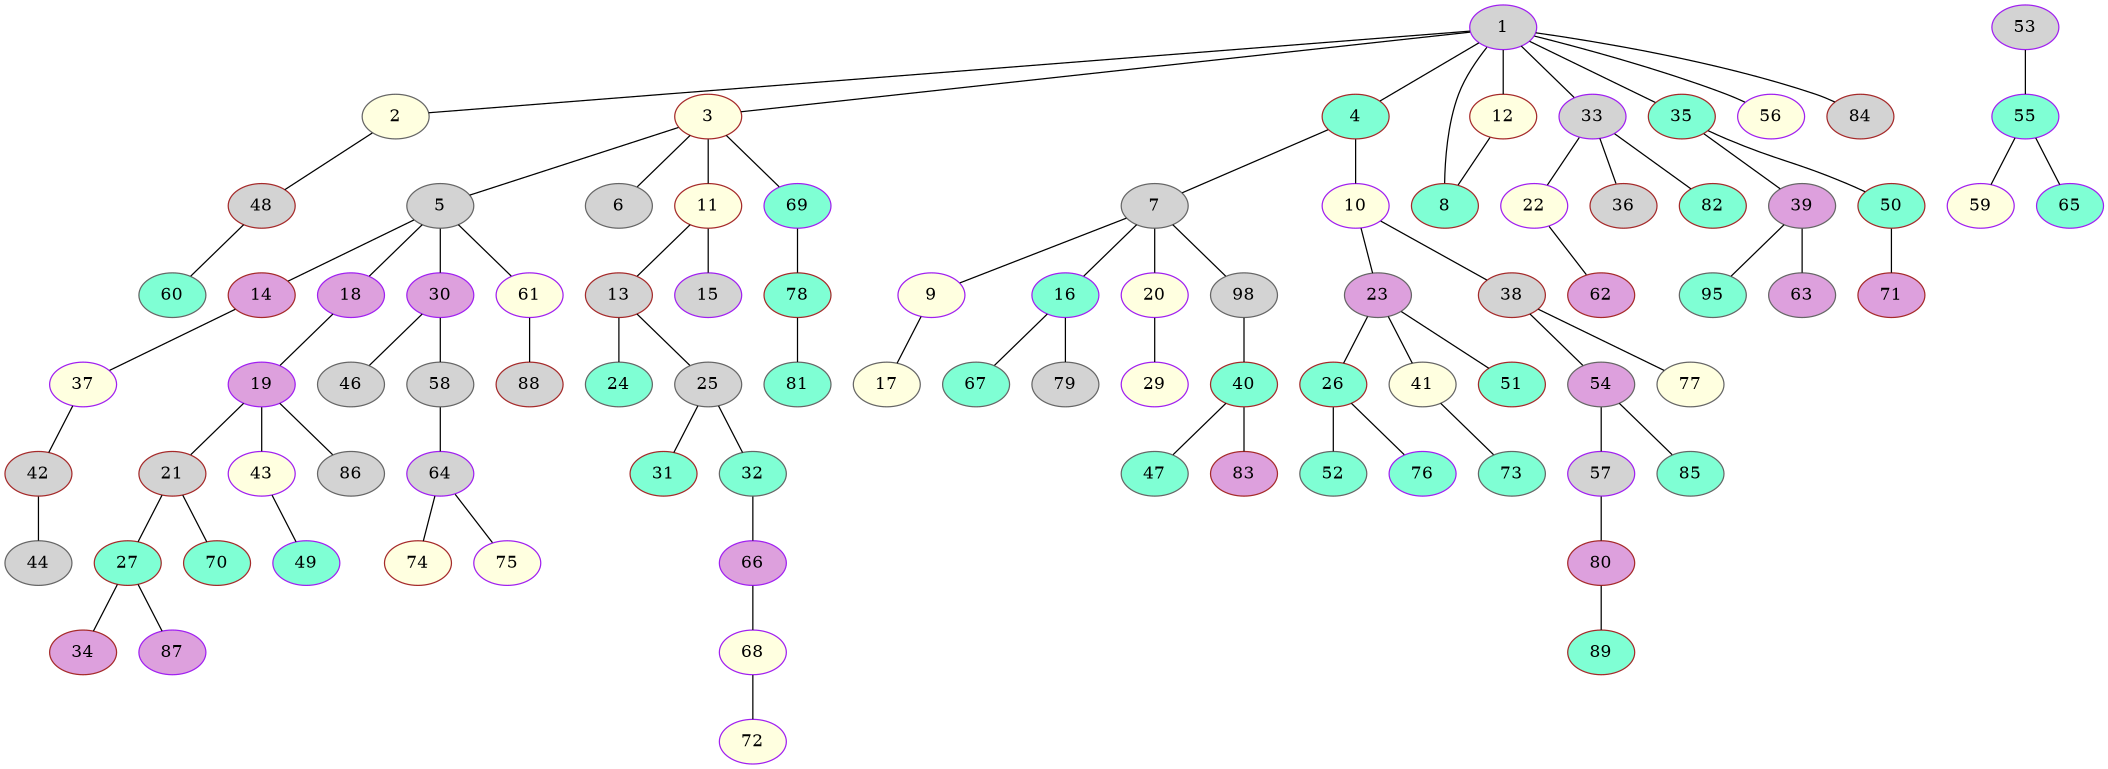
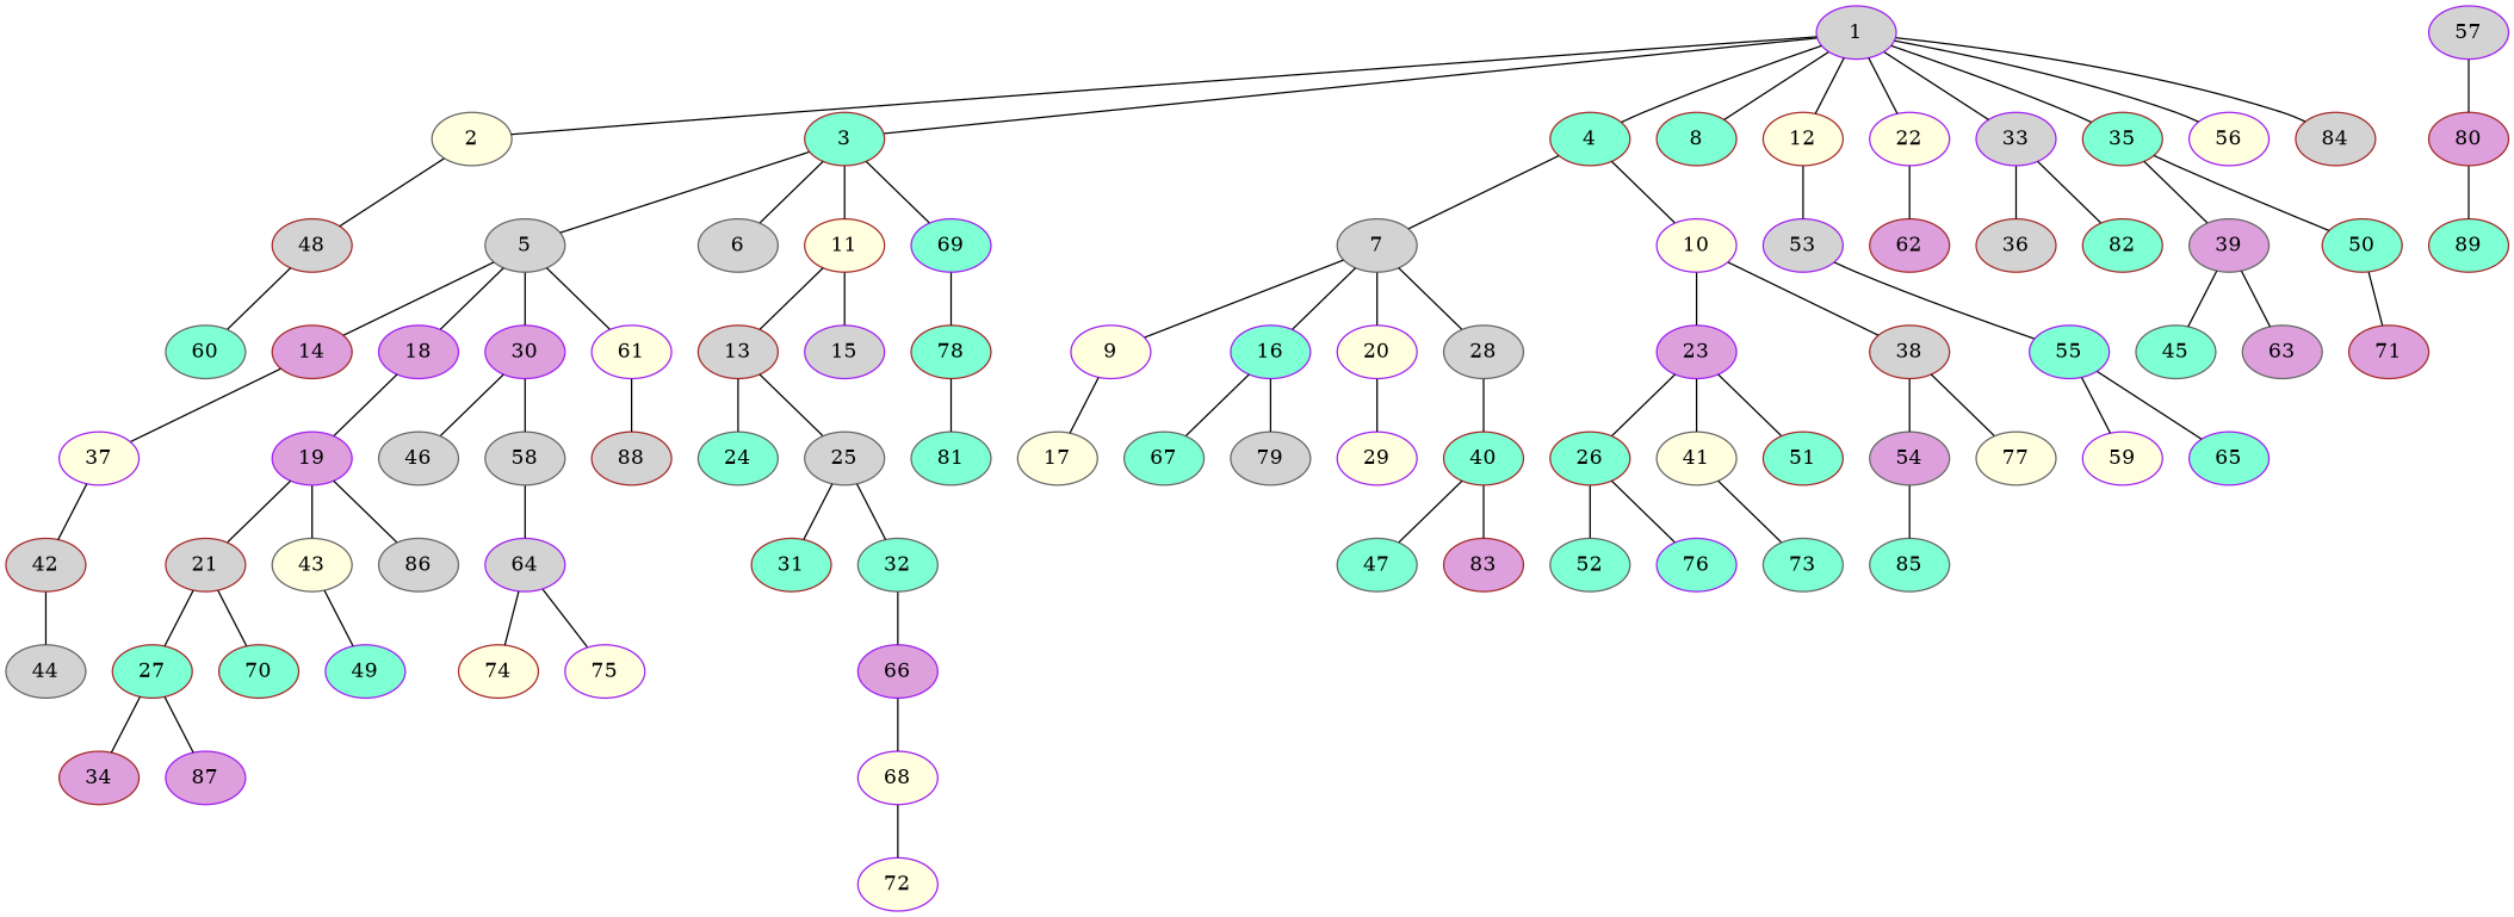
  graph {
    node [color=brown fillcolor=aquamarine style=filled]
    1 [color=purple fillcolor=lightgrey]
    2 [color=gray40 fillcolor=lightyellow]
-   3 [fillcolor=lightyellow]
+   3
    4
    8
    12 [fillcolor=lightyellow]
    22 [color=purple fillcolor=lightyellow]
    33 [color=purple fillcolor=lightgrey]
    35
    56 [color=purple fillcolor=lightyellow]
    84 [fillcolor=lightgrey]
    48 [fillcolor=lightgrey]
    5 [color=gray40 fillcolor=lightgrey]
    6 [color=gray40 fillcolor=lightgrey]
    11 [fillcolor=lightyellow]
    69 [color=purple]
    7 [color=gray40 fillcolor=lightgrey]
    10 [color=purple fillcolor=lightyellow]
    53 [color=purple fillcolor=lightgrey]
    62 [fillcolor=plum]
    36 [fillcolor=lightgrey]
    82
    39 [color=gray40 fillcolor=plum]
    50
    60 [color=gray40]
    14 [fillcolor=plum]
    18 [color=purple fillcolor=plum]
    30 [color=purple fillcolor=plum]
    61 [color=purple fillcolor=lightyellow]
    13 [fillcolor=lightgrey]
    15 [color=purple fillcolor=lightgrey]
    78
    9 [color=purple fillcolor=lightyellow]
    16 [color=purple]
    20 [color=purple fillcolor=lightyellow]
-   28 [color=gray40 fillcolor=lightgrey label=98]
-   23 [color=gray40 fillcolor=plum]
+   28 [color=gray40 fillcolor=lightgrey]
+   23 [color=purple fillcolor=plum]
    38 [fillcolor=lightgrey]
    55 [color=purple]
-   45 [color=gray40 label=95]
+   45 [color=gray40]
    63 [color=gray40 fillcolor=plum]
    71 [fillcolor=plum]
    37 [color=purple fillcolor=lightyellow]
    19 [color=purple fillcolor=plum]
    46 [color=gray40 fillcolor=lightgrey]
    58 [color=gray40 fillcolor=lightgrey]
    88 [fillcolor=lightgrey]
    24 [color=gray40]
    25 [color=gray40 fillcolor=lightgrey]
    81 [color=gray40]
    17 [color=gray40 fillcolor=lightyellow]
    67 [color=gray40]
    79 [color=gray40 fillcolor=lightgrey]
    29 [color=purple fillcolor=lightyellow]
    40
    26
    41 [color=gray40 fillcolor=lightyellow]
    51
    54 [color=gray40 fillcolor=plum]
    77 [color=gray40 fillcolor=lightyellow]
    42 [fillcolor=lightgrey]
    21 [fillcolor=lightgrey]
-   43 [color=purple fillcolor=lightyellow]
+   43 [color=gray40 fillcolor=lightyellow]
    86 [color=gray40 fillcolor=lightgrey]
    64 [color=purple fillcolor=lightgrey]
    47 [color=gray40]
    83 [fillcolor=plum]
    52 [color=gray40]
    76 [color=purple]
    73 [color=gray40]
    57 [color=purple fillcolor=lightgrey]
    85 [color=gray40]
    31
    32 [color=gray40]
    59 [color=purple fillcolor=lightyellow]
    65 [color=purple]
    66 [color=purple fillcolor=plum]
    44 [color=gray40 fillcolor=lightgrey]
    27
    70
    49 [color=purple]
    34 [fillcolor=plum]
    87 [color=purple fillcolor=plum]
    68 [color=purple fillcolor=lightyellow]
    74 [fillcolor=lightyellow]
    75 [color=purple fillcolor=lightyellow]
    72 [color=purple fillcolor=lightyellow]
    80 [fillcolor=plum]
    89
    1 -- 2
    1 -- 3
    1 -- 4
    1 -- 8
    1 -- 12
-   33 -- 22
+   1 -- 22
    1 -- 33
    1 -- 35
    1 -- 56
    1 -- 84
    2 -- 48
    3 -- 5
    3 -- 6
    3 -- 11
    3 -- 69
    4 -- 7
    4 -- 10
-   12 -- 8
+   12 -- 53
    22 -- 62
    33 -- 36
    33 -- 82
    35 -- 39
    35 -- 50
    48 -- 60
    5 -- 14
    5 -- 18
    5 -- 30
    5 -- 61
    11 -- 13
    11 -- 15
    69 -- 78
    7 -- 9
    7 -- 16
    7 -- 20
    7 -- 28
    10 -- 23
    10 -- 38
    53 -- 55
    39 -- 45
    39 -- 63
    50 -- 71
    14 -- 37
    18 -- 19
    30 -- 46
    30 -- 58
    61 -- 88
    13 -- 24
    13 -- 25
    78 -- 81
    9 -- 17
    16 -- 67
    16 -- 79
    20 -- 29
    28 -- 40
    23 -- 26
    23 -- 41
    23 -- 51
    38 -- 54
    38 -- 77
    55 -- 59
    55 -- 65
    37 -- 42
    19 -- 21
    19 -- 43
    19 -- 86
    58 -- 64
    25 -- 31
    25 -- 32
    40 -- 47
    40 -- 83
    26 -- 52
    26 -- 76
    41 -- 73
-   54 -- 57
    54 -- 85
    42 -- 44
    21 -- 27
    21 -- 70
    43 -- 49
    64 -- 74
    64 -- 75
    57 -- 80
    32 -- 66
    66 -- 68
    27 -- 34
    27 -- 87
    68 -- 72
    80 -- 89
  }
